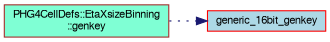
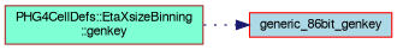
  digraph {
    rankdir=LR
    node [fontname=FreeSans fontsize=10 shape=record style=filled]
    n1 [color=brown fillcolor=aquamarine fontcolor=black height=0.2 label="PHG4CellDefs::EtaXsizeBinning\l::genkey" width=0.4]
-   n2 [color=red height=0.2 label=generic_16bit_genkey width=0.4 fillcolor=lightblue]
+   n2 [color=red height=0.2 label=generic_86bit_genkey width=0.4 fillcolor=lightblue]
    n1 -> n2 [color=midnightblue fontname=FreeSans fontsize=10 labelfontname=FreeSans labelfontsize=10 style=dotted]
  }
